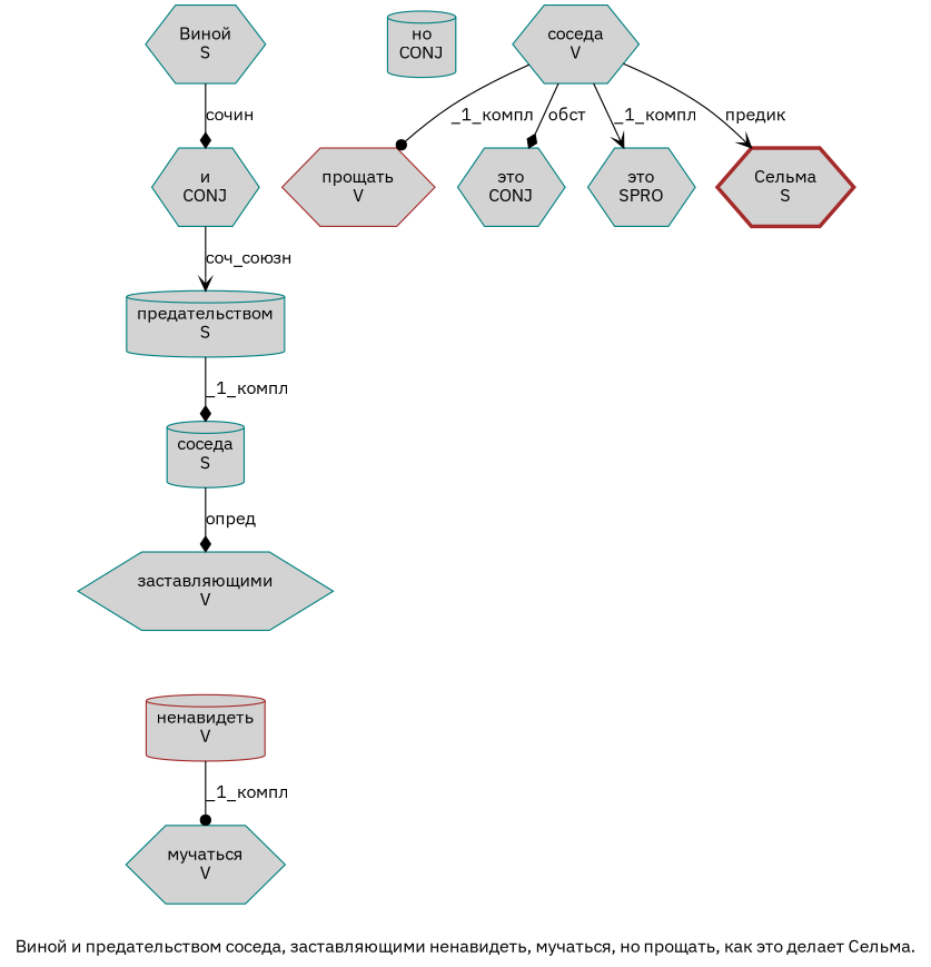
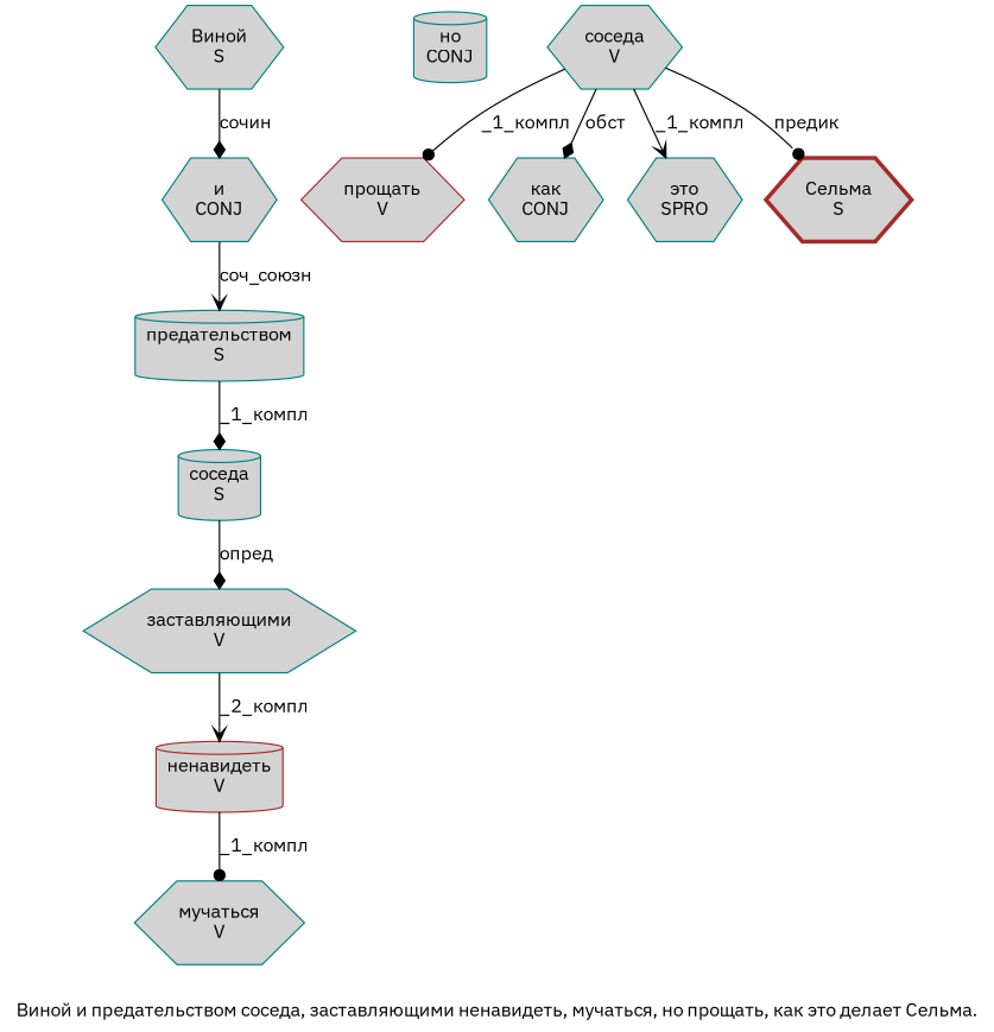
  digraph {
    fontname="IBM Plex Sans"
    label="Виной и предательством соседа, заставляющими ненавидеть, мучаться, но прощать, как это делает Сельма."
    node [color=teal fillcolor=lightgray fontname="IBM Plex Sans" penwidth=1 shape=hexagon style=filled]
    edge [arrowhead=diamond fontname="IBM Plex Sans"]
    n1 [label="Виной\nS"]
    n2 [label="и\nCONJ"]
    n3 [label="предательством\nS" shape=cylinder]
    n4 [label="соседа\nS" shape=cylinder]
    n5 [label="заставляющими\nV"]
    n6 [color=brown label="ненавидеть\nV" shape=cylinder]
    n7 [label="мучаться\nV"]
    n8 [label="но\nCONJ" shape=cylinder]
    n9 [color=brown label="прощать\nV"]
-   n10 [label="это\nCONJ"]
+   n10 [label="как\nCONJ"]
    n11 [label="это\nSPRO"]
    n12 [label="соседа\nV"]
    n13 [color=brown label="Сельма\nS" penwidth=3]
    n1 -> n2 [label="сочин"]
    n2 -> n3 [arrowhead=vee label="соч_союзн"]
    n3 -> n4 [label="_1_компл"]
    n4 -> n5 [label="опред"]
+   n5 -> n6 [arrowhead=vee label="_2_компл"]
    n6 -> n7 [arrowhead=dot label="_1_компл"]
    n12 -> n9 [arrowhead=dot label="_1_компл"]
    n12 -> n10 [label="обст"]
    n12 -> n11 [arrowhead=vee label="_1_компл"]
-   n12 -> n13 [arrowhead=vee label="предик"]
+   n12 -> n13 [arrowhead=dot label="предик"]
  }
